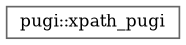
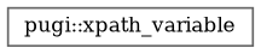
  digraph {
    rankdir=TB
    fontname="DejaVu Serif"
-   n1 [color=grey40 fillcolor=white fontname="DejaVu Serif" fontsize=10 height=0.2 label="pugi::xpath_pugi" shape=box style=filled width=0.4]
+   n1 [color=grey40 fillcolor=white fontname="DejaVu Serif" fontsize=10 height=0.2 label="pugi::xpath_variable" shape=box style=filled width=0.4]
  }
